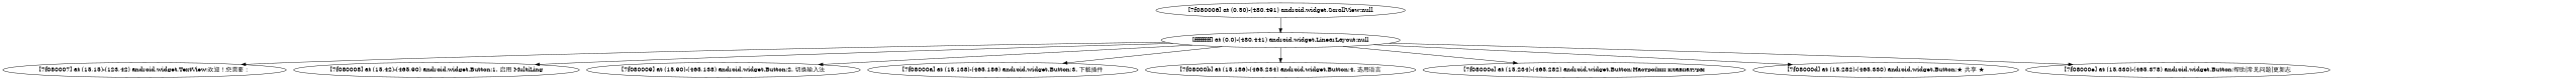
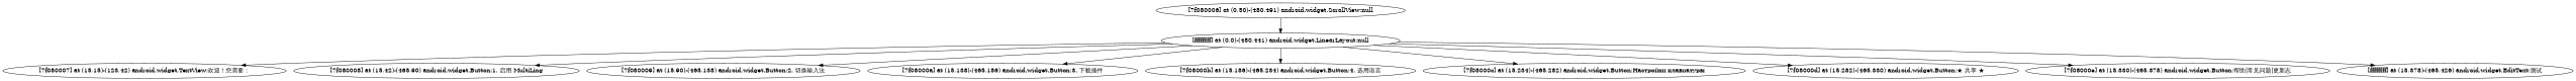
  strict digraph {
    n1 [label="[7f080006] at (0,50)-(480,491) android.widget.ScrollView:null"]
    n2 [label="[ffffffff] at (0,0)-(480,441) android.widget.LinearLayout:null"]
    n3 [label="[7f080007] at (15,15)-(123,42) android.widget.TextView:欢迎！您需要："]
    n4 [label="[7f080008] at (15,42)-(465,90) android.widget.Button:1. 启用 MultiLing"]
    n5 [label="[7f080009] at (15,90)-(465,138) android.widget.Button:2. 切换输入法"]
    n6 [label="[7f08000a] at (15,138)-(465,186) android.widget.Button:3. 下載插件"]
    n7 [label="[7f08000b] at (15,186)-(465,234) android.widget.Button:4. 选用语言"]
    n8 [label="[7f08000c] at (15,234)-(465,282) android.widget.Button:Настройки клавиатуры"]
    n9 [label="[7f08000d] at (15,282)-(465,330) android.widget.Button:★ 共享 ★"]
    n10 [label="[7f08000e] at (15,330)-(465,378) android.widget.Button:帮助|常见问题|更新志"]
+   n11 [label="[ffffffff] at (15,378)-(465,426) android.widget.EditText:测试"]
    n1 -> n2
    n2 -> n3
    n2 -> n4
    n2 -> n5
    n2 -> n6
    n2 -> n7
    n2 -> n8
    n2 -> n9
    n2 -> n10
+   n2 -> n11
  }
